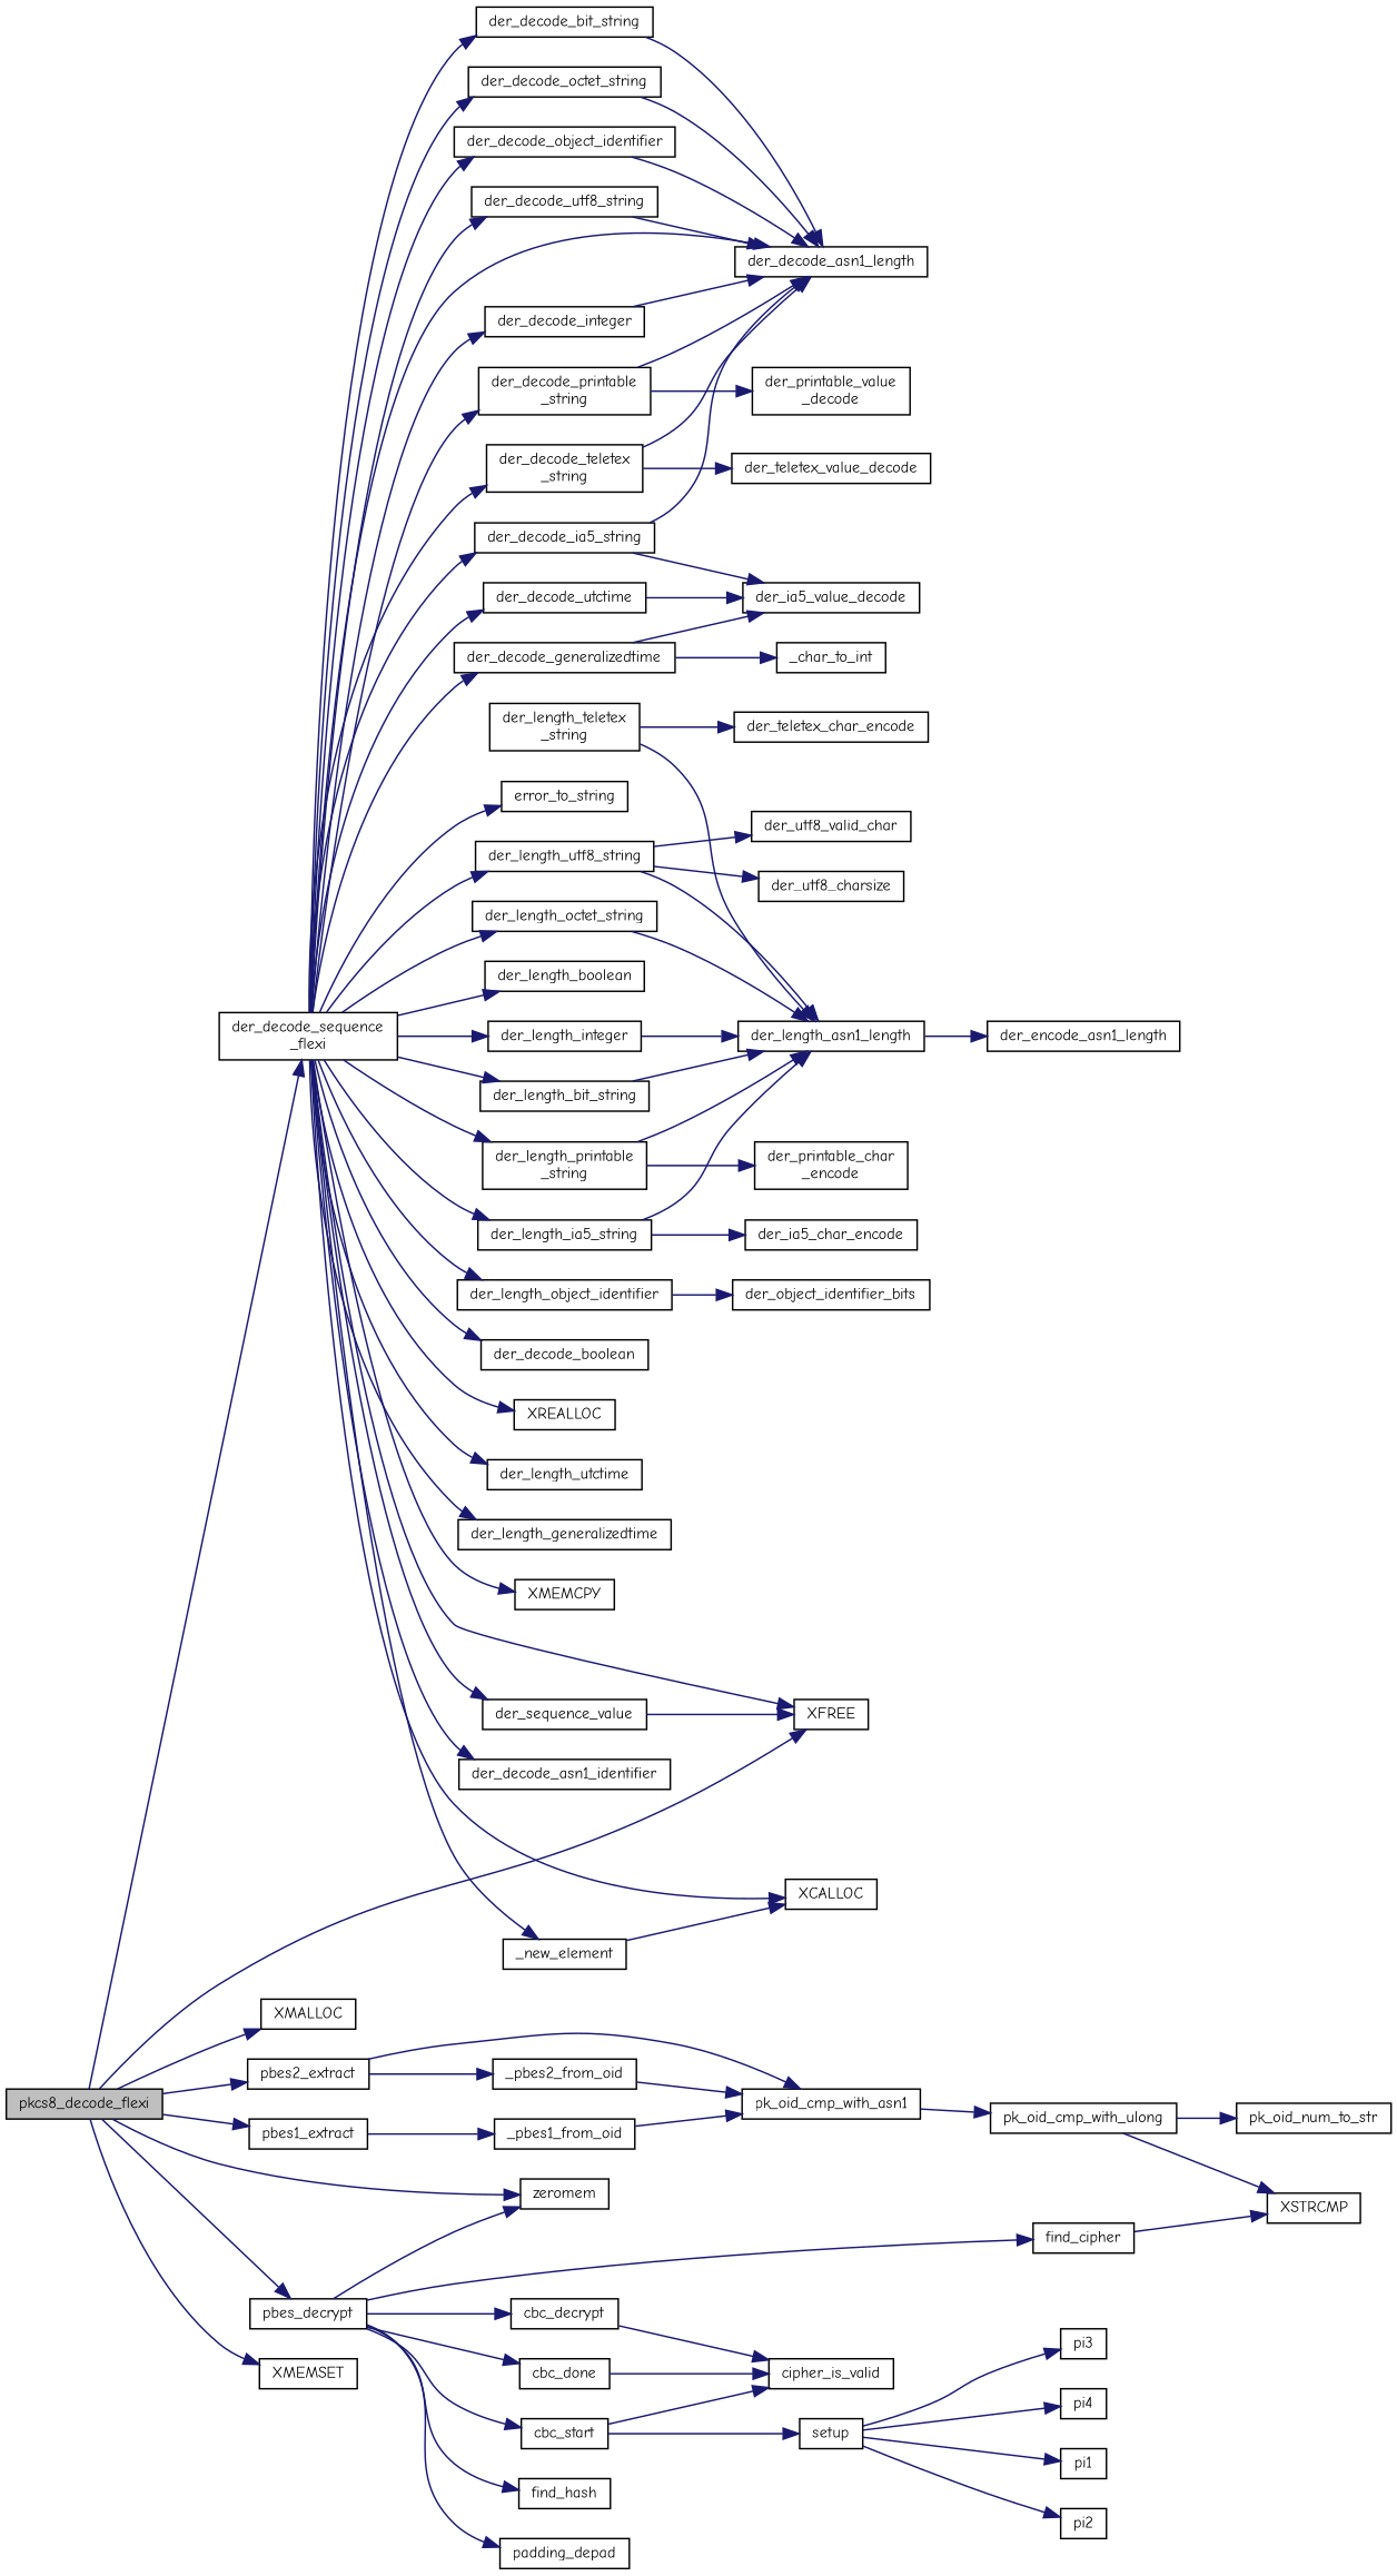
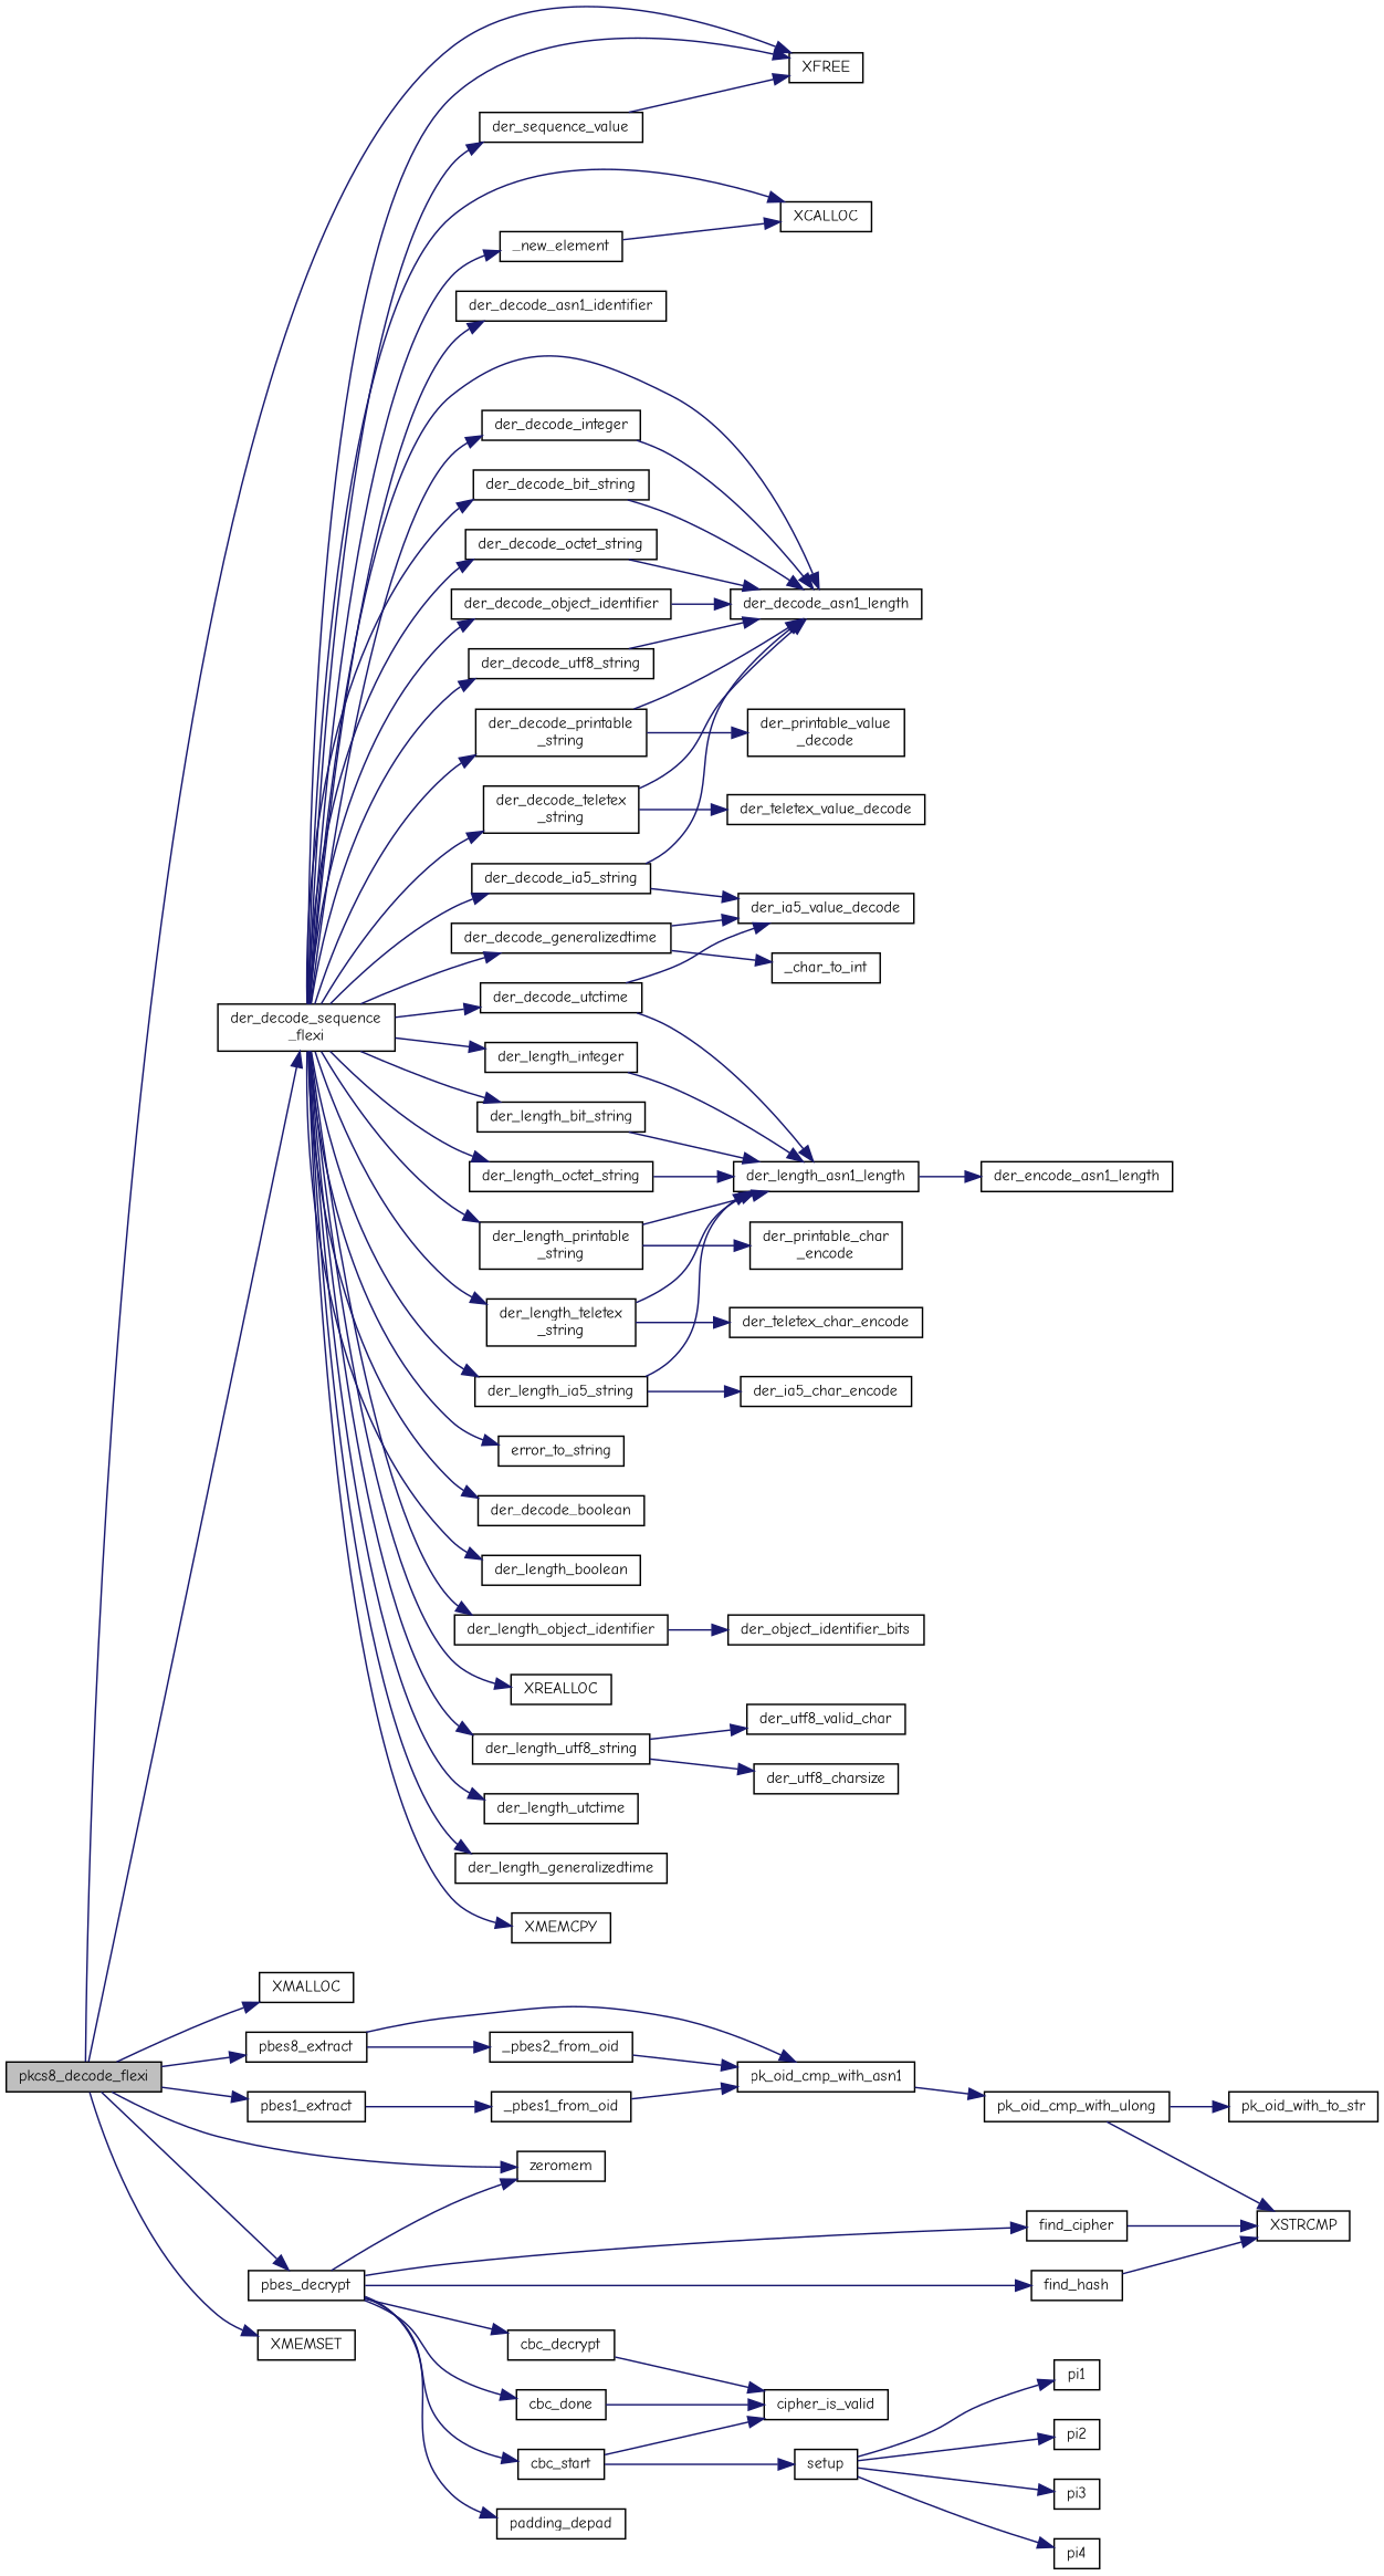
  digraph {
    fontname="Comic Neue"
    rankdir=LR
    node [color=black fillcolor=white fontname="Comic Neue" fontsize=10 shape=record style=filled]
    edge [color=midnightblue fontname="Comic Neue" fontsize=10 labelfontname=Helvetica labelfontsize=10 style=solid]
    n1 [fillcolor=grey75 fontcolor=black height=0.2 label=pkcs8_decode_flexi width=0.4]
    n2 [height=0.2 label="der_decode_sequence\l_flexi" width=0.4]
    n3 [height=0.2 label=XMALLOC width=0.4]
    n4 [height=0.2 label=XFREE width=0.4]
    n5 [height=0.2 label=pbes1_extract width=0.4]
-   n6 [height=0.2 label=pbes2_extract width=0.4]
+   n6 [height=0.2 label=pbes8_extract width=0.4]
    n7 [height=0.2 label=pbes_decrypt width=0.4]
    n8 [height=0.2 label=zeromem width=0.4]
    n9 [height=0.2 label=XMEMSET width=0.4]
    n10 [height=0.2 label=_new_element width=0.4]
    n11 [height=0.2 label=XCALLOC width=0.4]
    n12 [height=0.2 label=der_decode_asn1_identifier width=0.4]
    n13 [height=0.2 label=der_decode_asn1_length width=0.4]
    n14 [height=0.2 label=error_to_string width=0.4]
    n15 [height=0.2 label=der_decode_boolean width=0.4]
    n16 [height=0.2 label=der_length_boolean width=0.4]
    n17 [height=0.2 label=der_decode_integer width=0.4]
    n18 [height=0.2 label=der_length_integer width=0.4]
    n19 [height=0.2 label=der_decode_bit_string width=0.4]
    n20 [height=0.2 label=der_length_bit_string width=0.4]
    n21 [height=0.2 label=der_decode_octet_string width=0.4]
    n22 [height=0.2 label=der_length_octet_string width=0.4]
    n23 [height=0.2 label=der_decode_object_identifier width=0.4]
    n24 [height=0.2 label=der_length_object_identifier width=0.4]
    n25 [height=0.2 label=XREALLOC width=0.4]
    n26 [height=0.2 label=der_decode_utf8_string width=0.4]
    n27 [height=0.2 label=der_length_utf8_string width=0.4]
    n28 [height=0.2 label="der_decode_printable\l_string" width=0.4]
    n29 [height=0.2 label="der_length_printable\l_string" width=0.4]
    n30 [height=0.2 label="der_decode_teletex\l_string" width=0.4]
    n31 [height=0.2 label="der_length_teletex\l_string" width=0.4]
    n32 [height=0.2 label=der_decode_ia5_string width=0.4]
    n33 [height=0.2 label=der_length_ia5_string width=0.4]
    n34 [height=0.2 label=der_decode_utctime width=0.4]
    n35 [height=0.2 label=der_length_utctime width=0.4]
    n36 [height=0.2 label=der_decode_generalizedtime width=0.4]
    n37 [height=0.2 label=der_length_generalizedtime width=0.4]
    n38 [height=0.2 label=XMEMCPY width=0.4]
    n39 [height=0.2 label=der_sequence_value width=0.4]
    n40 [height=0.2 label=_pbes1_from_oid width=0.4]
    n41 [height=0.2 label=pk_oid_cmp_with_asn1 width=0.4]
    n42 [height=0.2 label=_pbes2_from_oid width=0.4]
    n43 [height=0.2 label=cbc_decrypt width=0.4]
    n44 [height=0.2 label=cbc_done width=0.4]
    n45 [height=0.2 label=cbc_start width=0.4]
    n46 [height=0.2 label=find_cipher width=0.4]
    n47 [height=0.2 label=find_hash width=0.4]
    n48 [height=0.2 label=padding_depad width=0.4]
    n49 [height=0.2 label=der_length_asn1_length width=0.4]
    n50 [height=0.2 label=der_object_identifier_bits width=0.4]
    n51 [height=0.2 label=der_utf8_valid_char width=0.4]
    n52 [height=0.2 label=der_utf8_charsize width=0.4]
    n53 [height=0.2 label="der_printable_value\l_decode" width=0.4]
    n54 [height=0.2 label="der_printable_char\l_encode" width=0.4]
    n55 [height=0.2 label=der_teletex_value_decode width=0.4]
    n56 [height=0.2 label=der_teletex_char_encode width=0.4]
    n57 [height=0.2 label=der_ia5_value_decode width=0.4]
    n58 [height=0.2 label=der_ia5_char_encode width=0.4]
    n59 [height=0.2 label=_char_to_int width=0.4]
    n60 [height=0.2 label=der_encode_asn1_length width=0.4]
    n61 [height=0.2 label=pk_oid_cmp_with_ulong width=0.4]
-   n62 [height=0.2 label=pk_oid_num_to_str width=0.4]
+   n62 [height=0.2 label=pk_oid_with_to_str width=0.4]
    n63 [height=0.2 label=XSTRCMP width=0.4]
    n64 [height=0.2 label=cipher_is_valid width=0.4]
    n65 [height=0.2 label=setup width=0.4]
    n66 [height=0.2 label=pi1 width=0.4]
    n67 [height=0.2 label=pi2 width=0.4]
    n68 [height=0.2 label=pi3 width=0.4]
    n69 [height=0.2 label=pi4 width=0.4]
    n1 -> n2
    n1 -> n3
    n1 -> n4
    n1 -> n5
    n1 -> n6
    n1 -> n7
    n1 -> n8
    n1 -> n9
    n2 -> n4
    n2 -> n10
    n2 -> n11
    n2 -> n12
    n2 -> n13
    n2 -> n14
    n2 -> n15
    n2 -> n16
    n2 -> n17
    n2 -> n18
    n2 -> n19
    n2 -> n20
    n2 -> n21
    n2 -> n22
    n2 -> n23
    n2 -> n24
    n2 -> n25
    n2 -> n26
    n2 -> n27
    n2 -> n28
    n2 -> n29
    n2 -> n30
+   n2 -> n31
    n2 -> n32
    n2 -> n33
    n2 -> n34
    n2 -> n35
    n2 -> n36
    n2 -> n37
    n2 -> n38
    n2 -> n39
    n5 -> n40
    n6 -> n41
    n6 -> n42
    n7 -> n8
    n7 -> n43
    n7 -> n44
    n7 -> n45
    n7 -> n46
    n7 -> n47
    n7 -> n48
    n10 -> n11
    n17 -> n13
    n18 -> n49
    n19 -> n13
    n20 -> n49
    n21 -> n13
    n22 -> n49
    n23 -> n13
    n24 -> n50
    n26 -> n13
-   n27 -> n49
+   n34 -> n49
    n27 -> n51
    n27 -> n52
    n28 -> n13
    n28 -> n53
    n29 -> n49
    n29 -> n54
    n30 -> n13
    n30 -> n55
    n31 -> n49
    n31 -> n56
    n32 -> n13
    n32 -> n57
    n33 -> n49
    n33 -> n58
    n34 -> n57
    n36 -> n57
    n36 -> n59
    n39 -> n4
    n40 -> n41
    n41 -> n61
    n42 -> n41
    n43 -> n64
    n44 -> n64
    n45 -> n64
    n45 -> n65
    n46 -> n63
+   n47 -> n63
    n49 -> n60
    n61 -> n62
    n61 -> n63
    n65 -> n66
    n65 -> n67
    n65 -> n68
    n65 -> n69
  }
